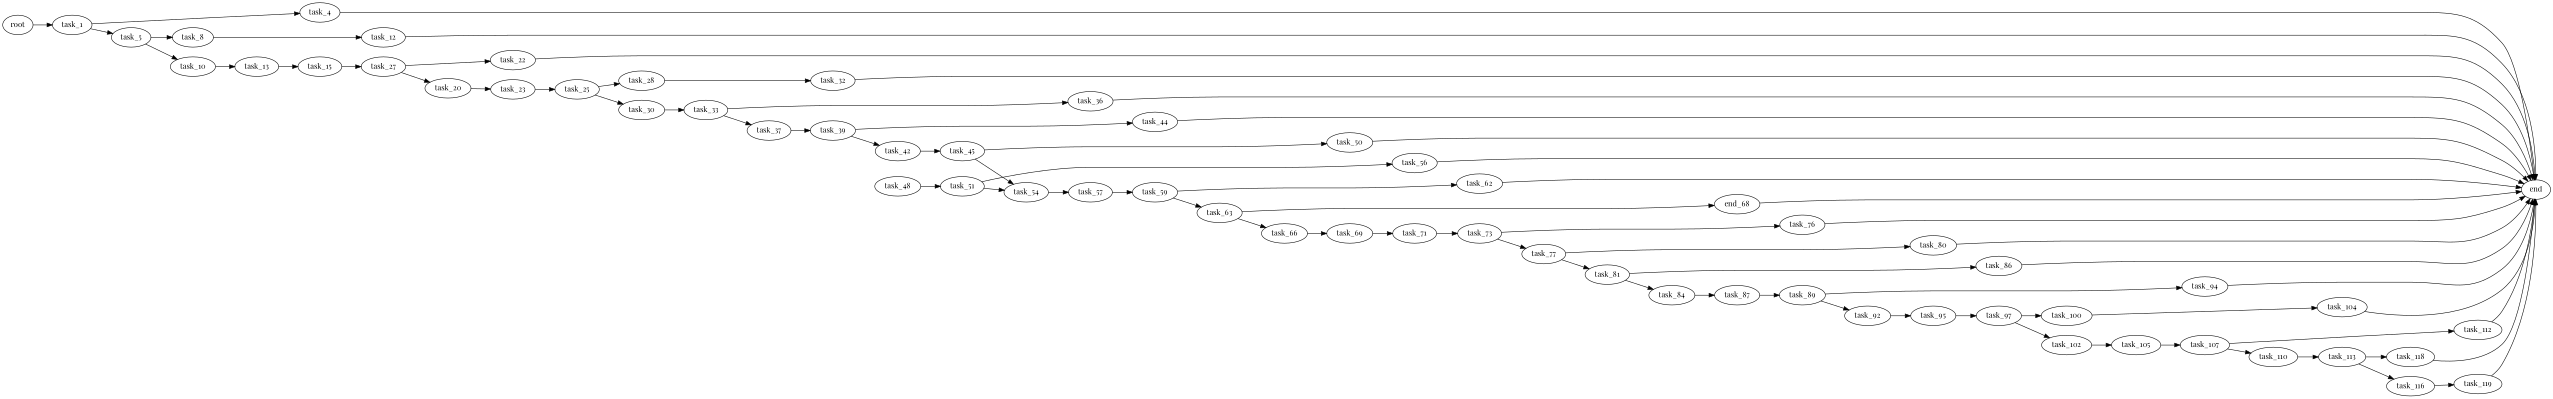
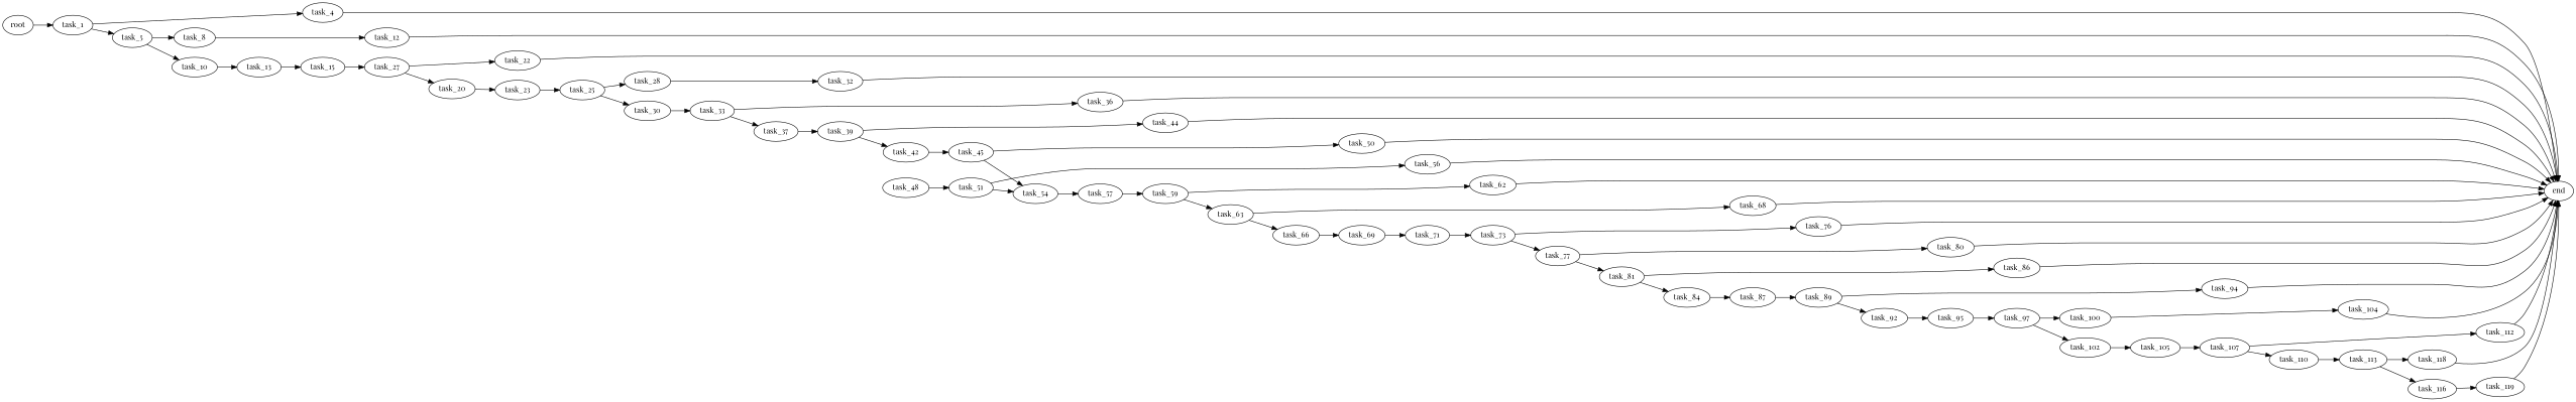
  digraph {
    fontname="Playfair Display"
    rankdir=LR
    node [fontname="Playfair Display"]
    edge [fontname="Playfair Display"]
    root
    task_1
    task_4
    task_5
    end
    task_8
    task_10
    task_12
    task_13
    task_15
    n11 [label=task_27]
    task_20
    task_22
    task_23
    task_25
    task_28
    task_30
    task_32
    task_33
    task_36
    task_37
    task_39
    task_42
    task_44
    task_45
    task_50
    task_54
    task_48
    task_51
    task_56
    task_57
    task_59
    task_62
    task_63
    task_66
-   task_68 [label=end_68]
+   task_68
    task_69
    task_71
    task_73
    task_76
    task_77
    task_80
    task_81
    task_84
    task_86
    task_87
    task_89
    task_92
    task_94
    task_95
    task_97
    task_100
    task_102
    task_104
    task_105
    task_107
    task_110
    task_112
    task_113
    task_116
    task_118
    task_119
    root -> task_1
    task_1 -> task_4
    task_1 -> task_5
    task_4 -> end
    task_5 -> task_8
    task_5 -> task_10
    task_8 -> task_12
    task_10 -> task_13
    task_12 -> end
    task_13 -> task_15
    task_15 -> n11
    n11 -> task_20
    n11 -> task_22
    task_20 -> task_23
    task_22 -> end
    task_23 -> task_25
    task_25 -> task_28
    task_25 -> task_30
    task_28 -> task_32
    task_30 -> task_33
    task_32 -> end
    task_33 -> task_36
    task_33 -> task_37
    task_36 -> end
    task_37 -> task_39
    task_39 -> task_42
    task_39 -> task_44
    task_42 -> task_45
    task_44 -> end
    task_45 -> task_50
    task_45 -> task_54
    task_50 -> end
    task_54 -> task_57
    task_48 -> task_51
    task_51 -> task_54
    task_51 -> task_56
    task_56 -> end
    task_57 -> task_59
    task_59 -> task_62
    task_59 -> task_63
    task_62 -> end
    task_63 -> task_66
    task_63 -> task_68
    task_66 -> task_69
    task_68 -> end
    task_69 -> task_71
    task_71 -> task_73
    task_73 -> task_76
    task_73 -> task_77
    task_76 -> end
    task_77 -> task_80
    task_77 -> task_81
    task_80 -> end
    task_81 -> task_84
    task_81 -> task_86
    task_84 -> task_87
    task_86 -> end
    task_87 -> task_89
    task_89 -> task_92
    task_89 -> task_94
    task_92 -> task_95
    task_94 -> end
    task_95 -> task_97
    task_97 -> task_100
    task_97 -> task_102
    task_100 -> task_104
    task_102 -> task_105
    task_104 -> end
    task_105 -> task_107
    task_107 -> task_110
    task_107 -> task_112
    task_110 -> task_113
    task_112 -> end
    task_113 -> task_116
    task_113 -> task_118
    task_116 -> task_119
    task_118 -> end
    task_119 -> end
  }
